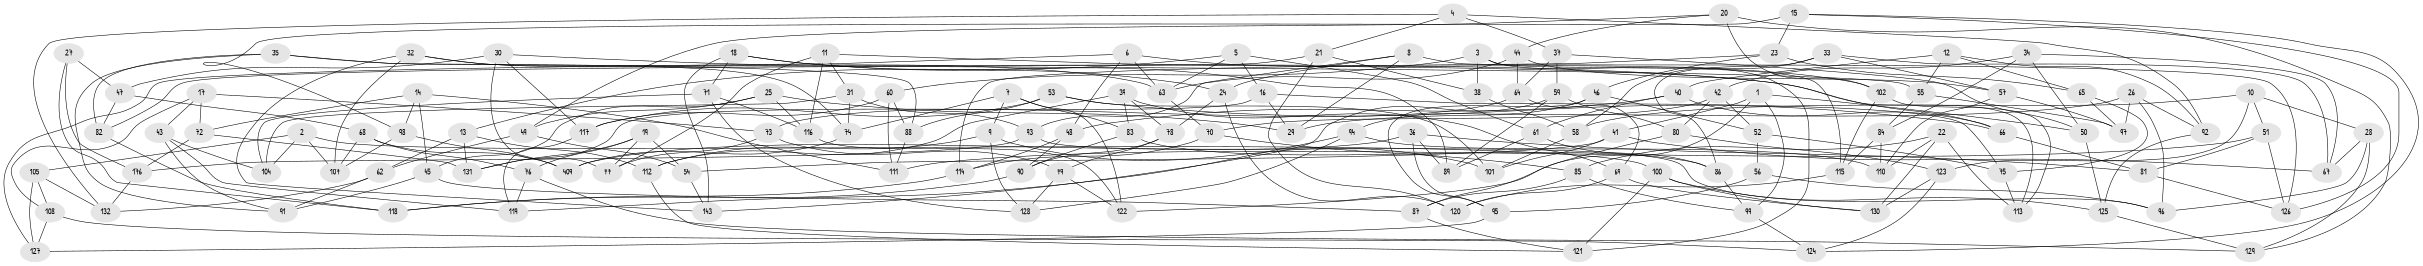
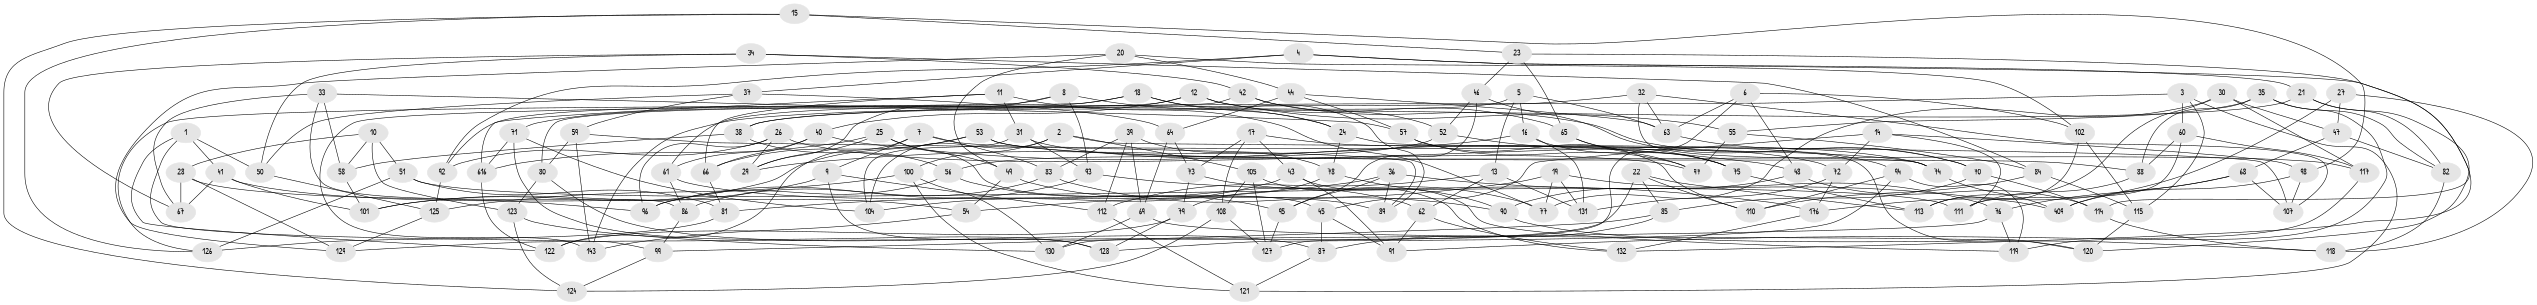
  graph {
    fontname="Patrick Hand"
    node [color=gray90 fontname="Patrick Hand" style=filled]
    edge [fontname="Patrick Hand"]
    1
    41
    50
    99
    122
    101
    54
    67
    125
    124
    2
    100
    104
    105
    107
    121
    130
    132
    127
    108
    3
    38
    60
    115
    58
    56
    111
    117
    88
    120
    4
    21
    37
    92
    82
    59
    64
    5
    13
    16
    61
    63
    112
    62
    131
    29
    75
    89
    86
    70
    6
    48
    102
    27
    47
    n56 [label=176]
    118
    114
    90
    113
    7
    9
    74
    83
    128
    n66 [label=409]
    8
    24
    93
    126
    78
    96
    10
    28
    51
    123
    129
    81
    11
    31
    66
    77
-   116
+   116 [label=616]
    12
    40
    55
    65
    97
    84
    91
    14
    45
    72
    98
    87
    15
    23
    46
    17
    43
    73
    119
    79
    18
    71
    n106 [label=143]
    19
    76
    20
    44
    49
    57
    22
    85
    110
    95
    52
    94
    25
    26
    68
    30
    32
    33
    34
    42
    80
    35
    36
    69
    39
    53
    1 -- 41
    1 -- 50
    1 -- 99
    1 -- 122
    41 -- 101
    41 -- 54
    41 -- 67
    50 -- 125
    99 -- 124
    54 -- n106
    125 -- 129
    2 -- 100
    2 -- 104
    2 -- 105
    2 -- 107
    100 -- 125
    100 -- 121
    100 -- 130
    105 -- 132
    105 -- 127
    105 -- 108
    108 -- 124
    108 -- 127
    3 -- 121
    3 -- 38
    3 -- 60
    3 -- 115
    38 -- 58
+   38 -- 56
    60 -- 111
    60 -- 117
    60 -- 88
    115 -- 120
    58 -- 101
    56 -- 96
    56 -- 95
    117 -- 119
    88 -- 111
    4 -- 132
    4 -- 21
    4 -- 37
    4 -- 92
    21 -- 38
    21 -- 120
    21 -- 82
    37 -- 50
    37 -- 59
    37 -- 64
    92 -- 125
    82 -- 118
    59 -- 89
    59 -- n106
    59 -- 80
    64 -- 73
    64 -- 69
    5 -- 13
    5 -- 16
    5 -- 61
    5 -- 63
    13 -- 112
    13 -- 62
    13 -- 131
    16 -- 131
    16 -- 29
    16 -- 75
    61 -- 89
    61 -- 86
    63 -- 70
    112 -- 121
    62 -- 132
    62 -- 91
    75 -- 113
    86 -- 99
    70 -- 114
    70 -- 85
    6 -- 127
    6 -- 63
    6 -- 48
    6 -- 102
    48 -- 114
    48 -- 90
    102 -- 115
    102 -- 113
    27 -- 47
    27 -- n56
    27 -- 118
    47 -- 82
    47 -- 68
    n56 -- 132
    114 -- 118
    90 -- 118
    7 -- 122
    7 -- 9
    7 -- 74
    7 -- 83
    9 -- 101
    9 -- 112
    9 -- 128
    74 -- n66
    83 -- 86
    83 -- 90
    8 -- 29
    8 -- 24
    8 -- 93
    8 -- 126
    24 -- 120
    24 -- 78
    93 -- n56
    93 -- 96
    78 -- 90
    78 -- 79
    10 -- 58
    10 -- 28
    10 -- 51
    10 -- 123
    28 -- 67
    28 -- 96
    28 -- 129
    51 -- 111
    51 -- 126
    51 -- 81
    123 -- 124
    123 -- 130
    81 -- 126
    11 -- 31
    11 -- 66
    11 -- 77
    11 -- 116
    31 -- 104
    31 -- 74
    31 -- 93
    66 -- 81
    116 -- 122
    12 -- 92
    12 -- 40
    12 -- 55
    12 -- 65
    40 -- 61
    40 -- 48
    40 -- 66
    55 -- 97
    55 -- 84
    65 -- 75
    65 -- 97
    84 -- 115
    84 -- 110
    14 -- 111
    14 -- 45
    14 -- 72
    14 -- 98
    45 -- 91
    45 -- 87
    72 -- 131
    72 -- n56
    98 -- 107
    98 -- n66
    87 -- 121
    15 -- 124
    15 -- 126
    15 -- 98
    15 -- 23
    23 -- 114
    23 -- 65
    23 -- 46
    46 -- 95
    46 -- 52
    46 -- 94
    17 -- 108
    17 -- 72
    17 -- 43
    17 -- 73
    43 -- 104
    43 -- 91
    43 -- 119
    73 -- 77
    73 -- 79
    79 -- 122
    79 -- 128
    18 -- 89
    18 -- 24
    18 -- 71
    18 -- n106
    71 -- 104
    71 -- 128
    71 -- 116
    19 -- 54
    19 -- 131
    19 -- 77
    19 -- 76
    76 -- 129
    76 -- 119
    20 -- 102
    20 -- 129
    20 -- 44
    20 -- 49
    44 -- 64
    44 -- 63
    44 -- 57
    49 -- 54
    49 -- 62
    57 -- 97
    57 -- 110
    22 -- 130
    22 -- 113
    22 -- 85
    22 -- 110
    85 -- 99
    85 -- 87
    95 -- 127
    52 -- 56
    52 -- 75
    94 -- 128
    94 -- 119
    94 -- 110
    25 -- 29
    25 -- 116
    25 -- 45
    25 -- 49
    26 -- 92
    26 -- 29
    26 -- 96
    26 -- 97
    68 -- 107
    68 -- n66
    68 -- 76
    30 -- 117
    30 -- 47
    30 -- 113
    30 -- 77
    32 -- 107
    32 -- 63
    32 -- 74
    32 -- n106
    33 -- 67
    33 -- 58
    33 -- 86
    33 -- 57
    34 -- 50
    34 -- 67
    34 -- 84
    34 -- 42
    42 -- 70
    42 -- 52
    42 -- 80
    80 -- 123
    80 -- 87
    35 -- 88
    35 -- 82
    35 -- 55
    35 -- 91
    36 -- 89
    36 -- n66
    36 -- 81
    36 -- 95
    69 -- 130
    69 -- 120
    39 -- 112
    39 -- 83
    39 -- 78
    39 -- 69
    53 -- 101
    53 -- 117
    53 -- 88
    53 -- 66
  }
